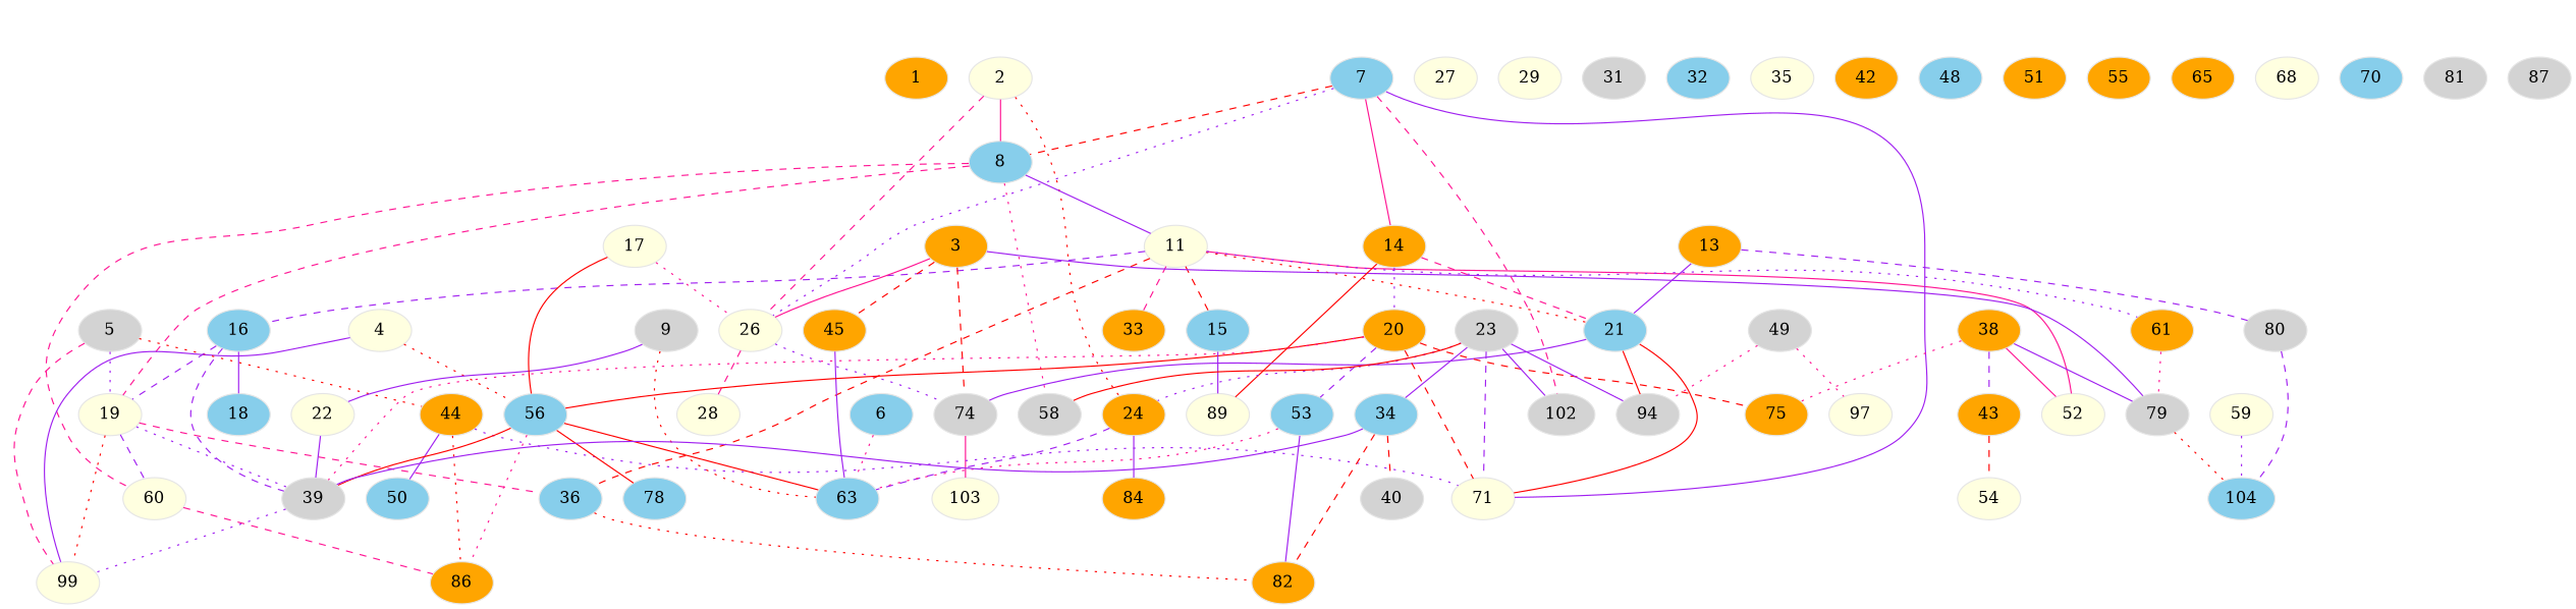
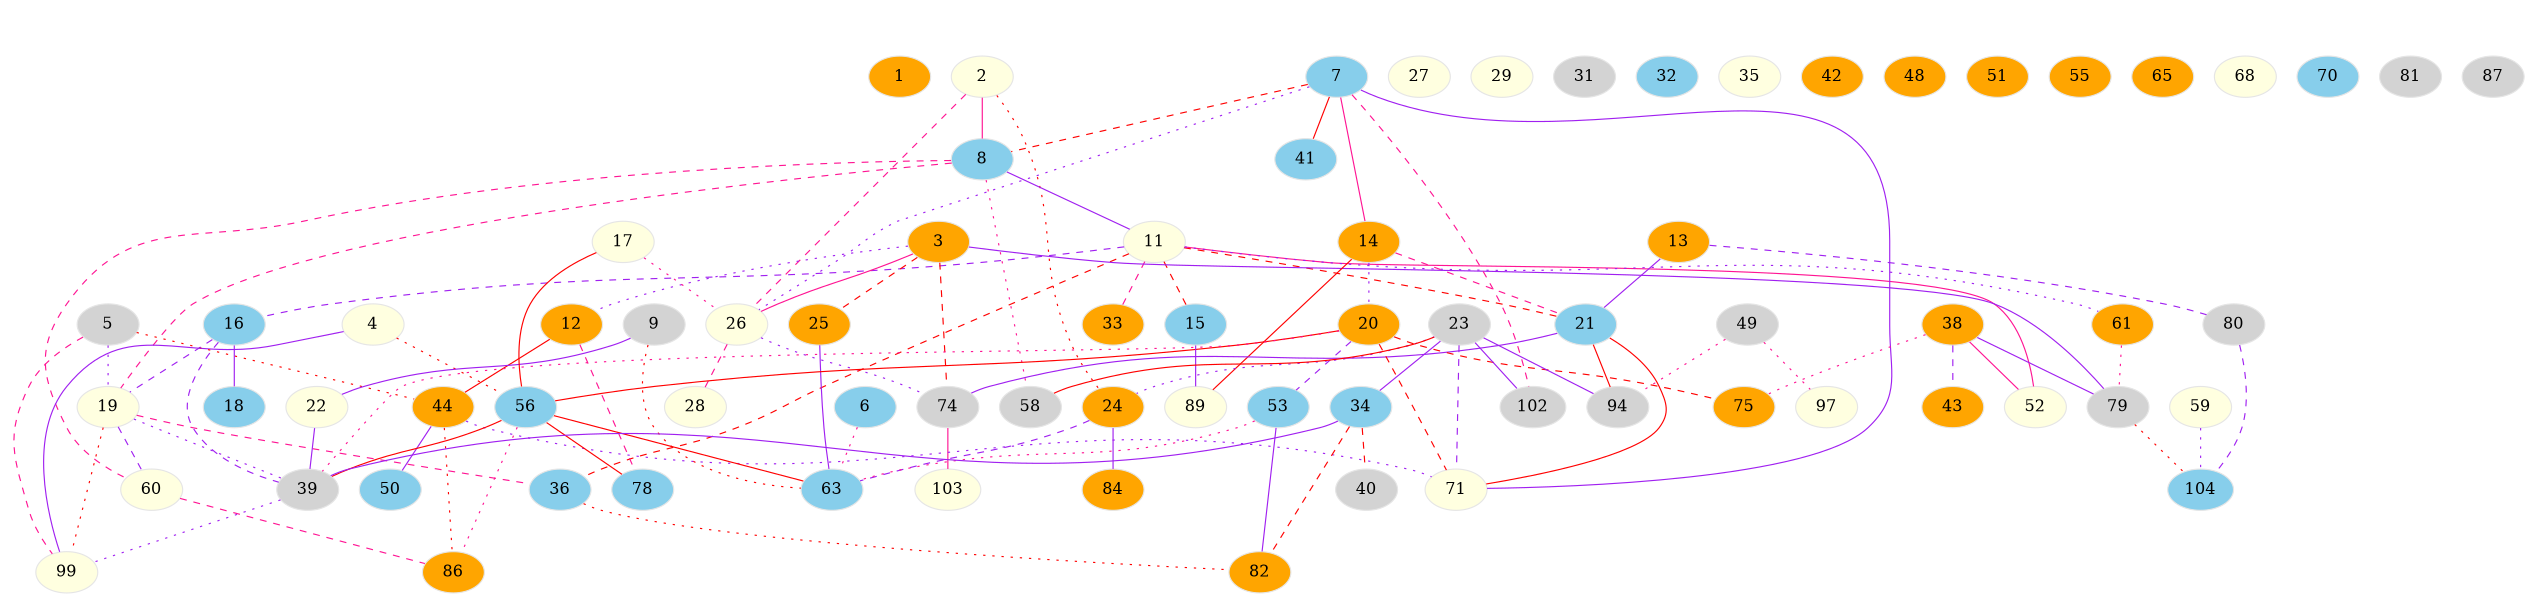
  graph {
    node [color=gray90 fillcolor=orange style=filled]
    edge [color=purple style=solid]
    1
    2 [fillcolor=lightyellow super="+10"]
    8 [fillcolor=skyblue super="+69"]
    24
    26 [fillcolor=lightyellow super="+46"]
    19 [fillcolor=lightyellow super="+105"]
    11 [fillcolor=lightyellow super="+47"]
    58 [fillcolor=lightgrey]
    60 [fillcolor=lightyellow]
    63 [fillcolor=skyblue super="+93"]
    84
    74 [fillcolor=lightgrey]
    28 [fillcolor=lightyellow]
    3 [super="+100"]
-   25 [label=45]
+   12
+   25
    79 [fillcolor=lightgrey super="+92"]
    44 [super="+83"]
    78 [fillcolor=skyblue]
    103 [fillcolor=lightyellow]
    104 [fillcolor=skyblue]
    56 [fillcolor=skyblue super="+72"]
    39 [fillcolor=lightgrey super="+90"]
    86
    4 [fillcolor=lightyellow]
    99 [fillcolor=lightyellow]
    36 [fillcolor=skyblue super="+96"]
    5 [fillcolor=lightgrey]
    71 [fillcolor=lightyellow super="+98"]
    50 [fillcolor=skyblue]
    6 [fillcolor=skyblue]
    7 [fillcolor=skyblue super="+64"]
    14 [super="+66"]
+   41 [fillcolor=skyblue]
    102 [fillcolor=lightgrey]
    21 [fillcolor=skyblue super="+37"]
    20 [super="+73"]
    89 [fillcolor=lightyellow super="+101"]
    15 [fillcolor=skyblue super="+88"]
    16 [fillcolor=skyblue super="+62"]
    33
    52 [fillcolor=lightyellow]
    61
    22 [fillcolor=lightyellow super="+77"]
    9 [fillcolor=lightgrey]
    18 [fillcolor=skyblue super="+30"]
    94 [fillcolor=lightgrey]
    82 [super="+85"]
    13
    80 [fillcolor=lightgrey]
    53 [fillcolor=skyblue]
    75
    17 [fillcolor=lightyellow]
    23 [fillcolor=lightgrey super="+91"]
    34 [fillcolor=skyblue super="+76"]
    40 [fillcolor=lightgrey]
    27 [fillcolor=lightyellow]
    29 [fillcolor=lightyellow]
    31 [fillcolor=lightgrey]
    32 [fillcolor=skyblue]
    35 [fillcolor=lightyellow]
    38 [super="+45"]
    43 [super="+67"]
-   54 [fillcolor=lightyellow]
    42
-   48 [fillcolor=skyblue]
+   48
    49 [fillcolor=lightgrey super="+57"]
    97 [fillcolor=lightyellow]
    51
    55
    59 [fillcolor=lightyellow]
    65
    68 [fillcolor=lightyellow super="+95"]
    70 [fillcolor=skyblue]
    81 [fillcolor=lightgrey]
    87 [fillcolor=lightgrey]
    2 -- 8 [color=deeppink]
    2 -- 24 [color=red style=dotted]
    2 -- 26 [color=deeppink style=dashed]
    8 -- 19 [color=deeppink style=dashed]
    8 -- 11
    8 -- 58 [color=deeppink style=dotted]
    8 -- 60 [color=deeppink style=dashed]
    24 -- 63 [style=dashed]
    24 -- 84
    26 -- 74 [style=dotted]
    26 -- 28 [color=deeppink style=dashed]
    19 -- 60 [style=dashed]
    19 -- 39 [style=dotted]
    19 -- 99 [color=red style=dotted]
    19 -- 36 [color=deeppink style=dashed]
    11 -- 36 [color=red style=dashed]
-   11 -- 21 [color=red style=dotted]
+   11 -- 21 [color=red style=dashed]
    11 -- 15 [color=red style=dashed]
    11 -- 16 [style=dashed]
    11 -- 33 [color=deeppink style=dashed]
    11 -- 52 [color=deeppink]
    11 -- 61 [style=dotted]
    60 -- 86 [color=deeppink style=dashed]
    74 -- 103 [color=deeppink]
    3 -- 26 [color=deeppink]
    3 -- 74 [color=red style=dashed]
+   3 -- 12 [style=dotted]
    3 -- 25 [color=red style=dashed]
    3 -- 79
+   12 -- 44 [color=red]
+   12 -- 78 [color=deeppink style=dashed]
    25 -- 63
    79 -- 104 [color=red style=dotted]
    44 -- 86 [color=red style=dotted]
    44 -- 71 [style=dotted]
    44 -- 50
    56 -- 63 [color=red]
    56 -- 78 [color=red]
    56 -- 39 [color=red]
    56 -- 86 [color=deeppink style=dotted]
    39 -- 99 [style=dotted]
    4 -- 56 [color=red style=dotted]
    4 -- 99
    36 -- 82 [color=red style=dotted]
    5 -- 19 [style=dotted]
    5 -- 44 [color=red style=dotted]
    5 -- 99 [color=deeppink style=dashed]
    6 -- 63 [color=deeppink style=dotted]
    7 -- 8 [color=red style=dashed]
    7 -- 26 [style=dotted]
    7 -- 71
    7 -- 14 [color=deeppink]
+   7 -- 41 [color=red]
    7 -- 102 [color=deeppink style=dashed]
    14 -- 21 [color=deeppink style=dashed]
    14 -- 20 [style=dotted]
    14 -- 89 [color=red]
    21 -- 74 [weight=2]
    21 -- 71 [color=red]
    21 -- 94 [color=red]
    20 -- 56 [color=red]
    20 -- 39 [color=deeppink style=dotted]
    20 -- 71 [color=red style=dashed weight=2]
    20 -- 53 [style=dashed]
    20 -- 75 [color=red style=dashed]
    15 -- 89
    16 -- 19 [style=dashed]
    16 -- 39 [style=dashed]
    16 -- 18
    61 -- 79 [color=deeppink style=dotted]
    22 -- 39
    9 -- 63 [color=red style=dotted]
    9 -- 22
    13 -- 21
    13 -- 80 [style=dashed]
    80 -- 104 [style=dashed]
    53 -- 63 [color=deeppink style=dotted]
    53 -- 82
    17 -- 26 [color=deeppink style=dotted]
    17 -- 56 [color=red]
    23 -- 24 [style=dotted]
    23 -- 58 [color=red]
    23 -- 71 [style=dashed]
    23 -- 102
    23 -- 94 [weight=2]
    23 -- 34
    34 -- 39
    34 -- 82 [color=red style=dashed]
    34 -- 40 [color=red style=dashed]
    38 -- 79
    38 -- 52 [color=deeppink]
    38 -- 75 [color=deeppink style=dotted]
    38 -- 43 [style=dashed]
-   43 -- 54 [color=red style=dashed]
    49 -- 94 [color=deeppink style=dotted]
    49 -- 97 [color=deeppink style=dotted]
    59 -- 104 [style=dotted]
  }
